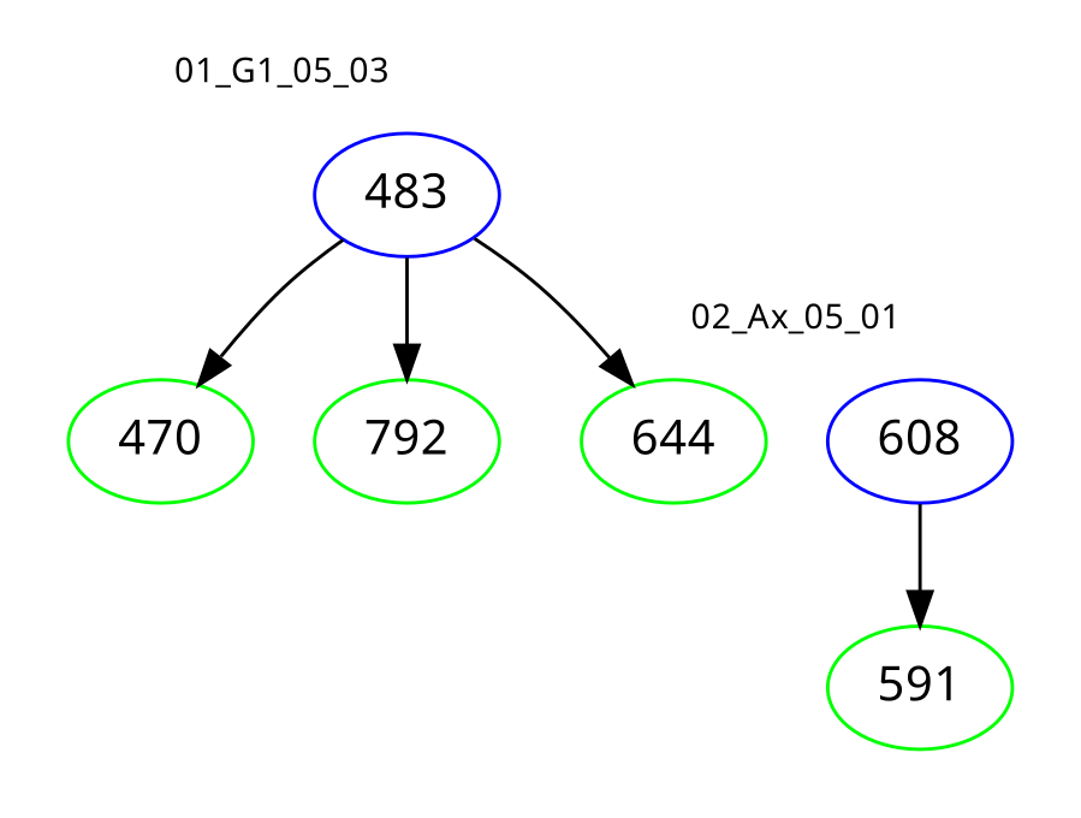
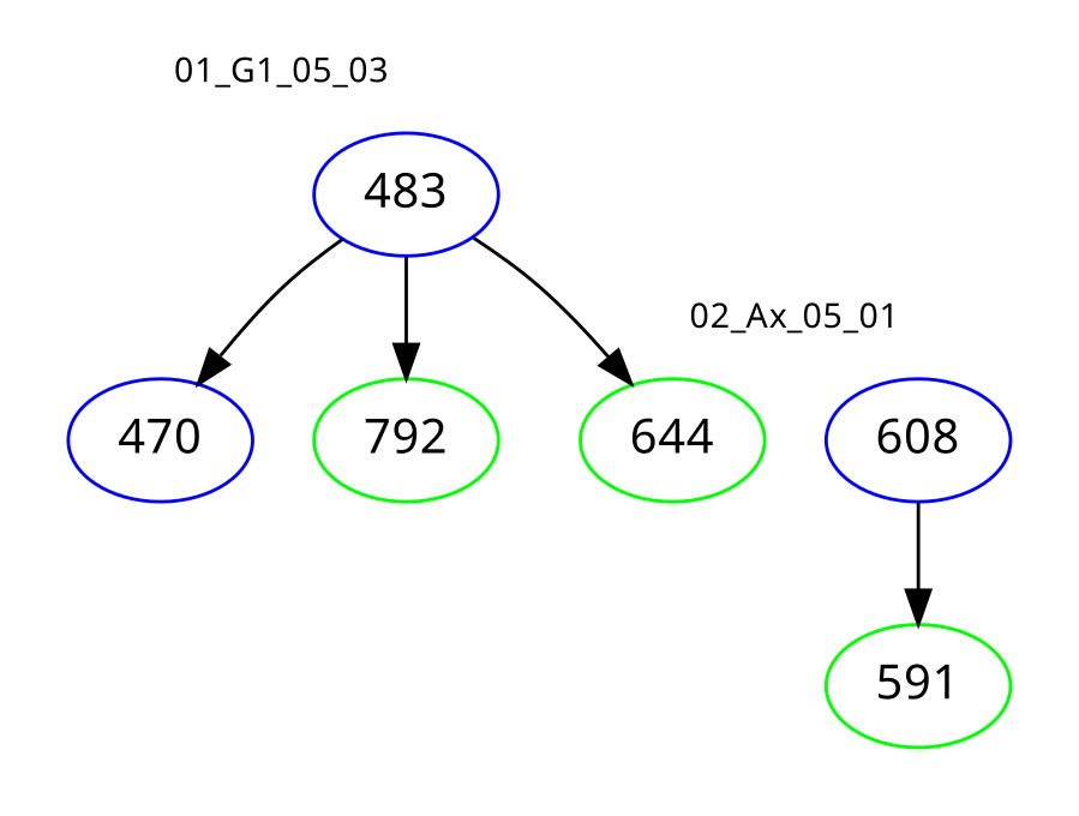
  digraph {
    fontname="Noto Sans"
    node [color=green fontname="Noto Sans"]
    edge [color=black fontname="Noto Sans"]
    n1 [color=blue label=608]
    n2 [label=591]
    n3 [label=644]
    n4 [color=blue label=483]
-   n5 [label=470]
+   n5 [color=blue label=470]
    n6 [label=792]
    subgraph cluster_1 {
      color=white
      fontsize=10
      label="02_Ax_05_01"
      n1
      n2
      n3
    }
    subgraph cluster_2 {
      color=white
      fontsize=10
      label="01_G1_05_03"
      n4
      n5
      n6
    }
    n1 -> n2
    n4 -> n3
    n4 -> n5
    n4 -> n6
  }
